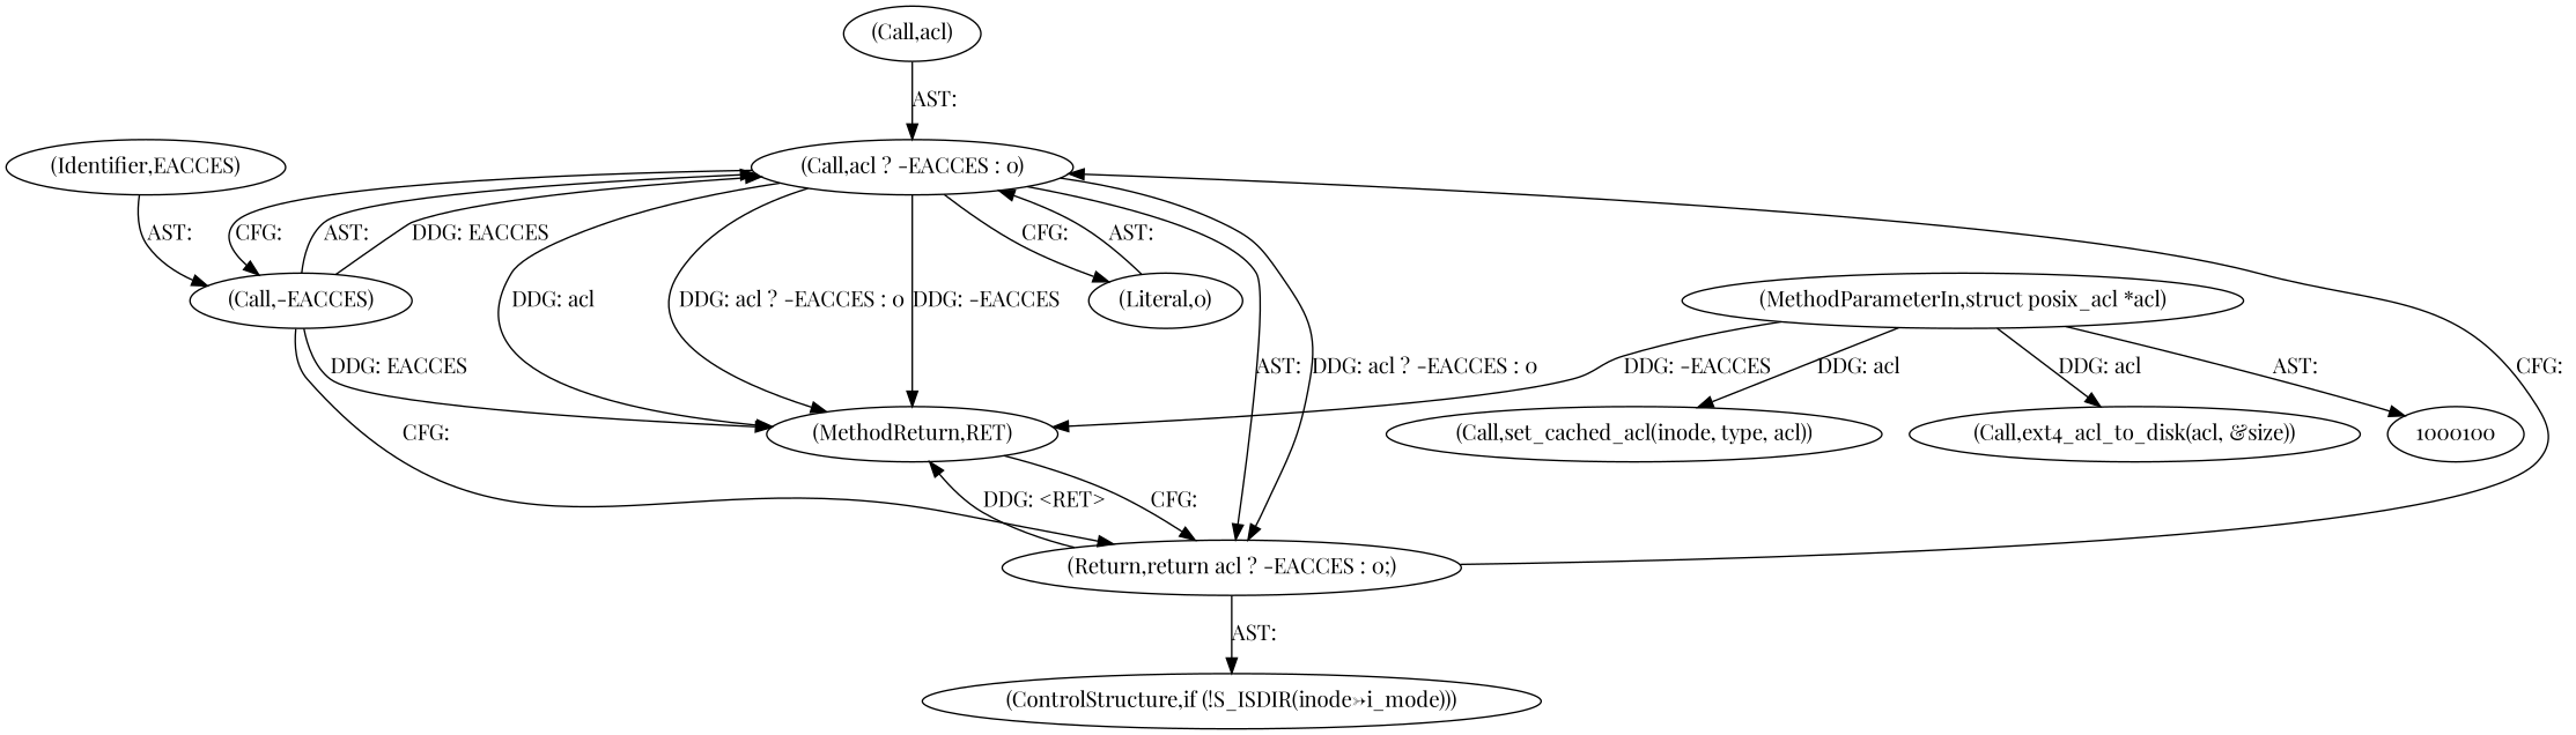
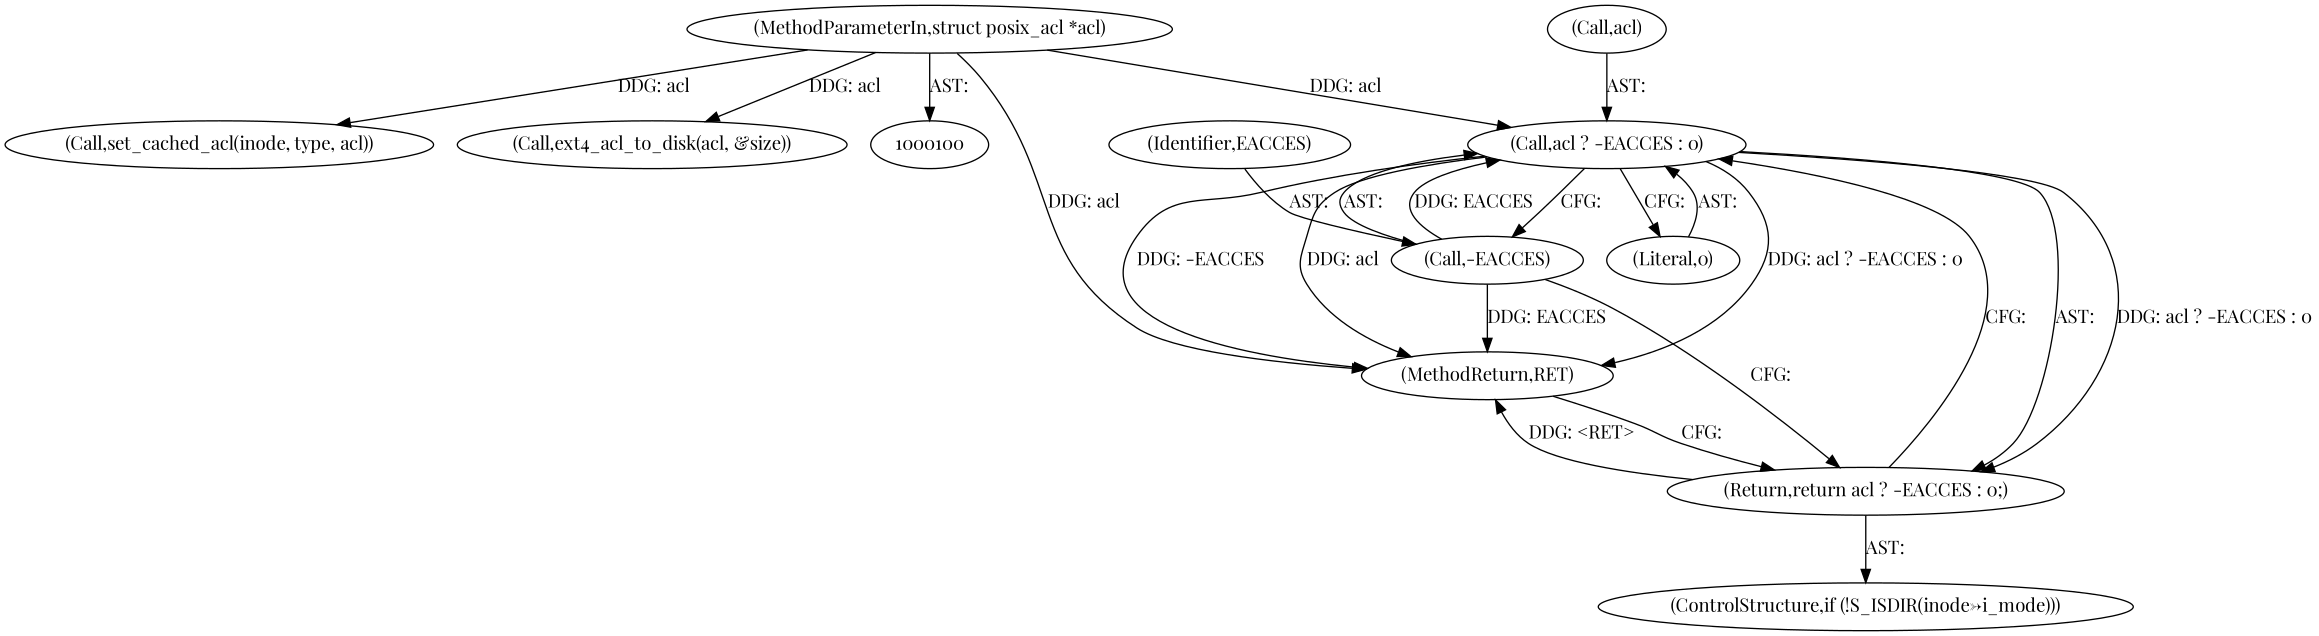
  digraph {
    fontname="Playfair Display"
    node [fontname="Playfair Display"]
    edge [fontname="Playfair Display"]
    n1 [label="(Call,acl ? -EACCES : 0)"]
    n2 [label="(Call,-EACCES)"]
    n3 [label="(Return,return acl ? -EACCES : 0;)"]
    n4 [label="(MethodReturn,RET)"]
    n5 [label="(Literal,0)"]
    n6 [label="(ControlStructure,if (!S_ISDIR(inode->i_mode)))"]
    n7 [label="(MethodParameterIn,struct posix_acl *acl)"]
    n8 [label="(Call,set_cached_acl(inode, type, acl))"]
    n9 [label="(Call,ext4_acl_to_disk(acl, &size))"]
    1000100
    n11 [label="(Identifier,EACCES)"]
    n12 [label="(Call,acl)"]
    n1 -> n2 [label="CFG: "]
    n1 -> n3 [label="AST: "]
    n1 -> n3 [label="DDG: acl ? -EACCES : 0"]
    n1 -> n4 [label="DDG: -EACCES"]
    n1 -> n4 [label="DDG: acl"]
    n1 -> n4 [label="DDG: acl ? -EACCES : 0"]
    n1 -> n5 [label="CFG: "]
    n2 -> n1 [label="AST: "]
    n2 -> n1 [label="DDG: EACCES"]
    n2 -> n3 [label="CFG: "]
    n2 -> n4 [label="DDG: EACCES"]
    n3 -> n1 [label="CFG: "]
    n3 -> n4 [label="DDG: <RET>"]
    n3 -> n6 [label="AST: "]
    n4 -> n3 [label="CFG: "]
    n5 -> n1 [label="AST: "]
-   n7 -> n4 [label="DDG: -EACCES"]
+   n7 -> n1 [label="DDG: acl"]
+   n7 -> n4 [label="DDG: acl"]
    n7 -> n8 [label="DDG: acl"]
    n7 -> n9 [label="DDG: acl"]
    n7 -> 1000100 [label="AST: "]
    n11 -> n2 [label="AST: "]
    n12 -> n1 [label="AST: "]
  }
